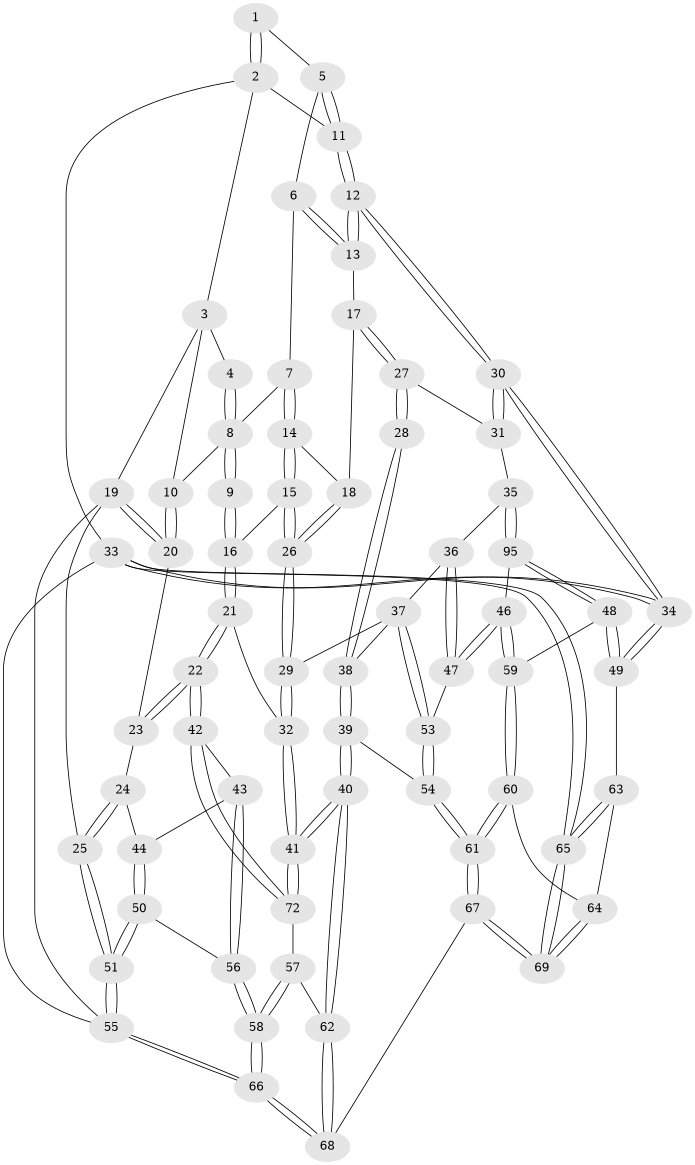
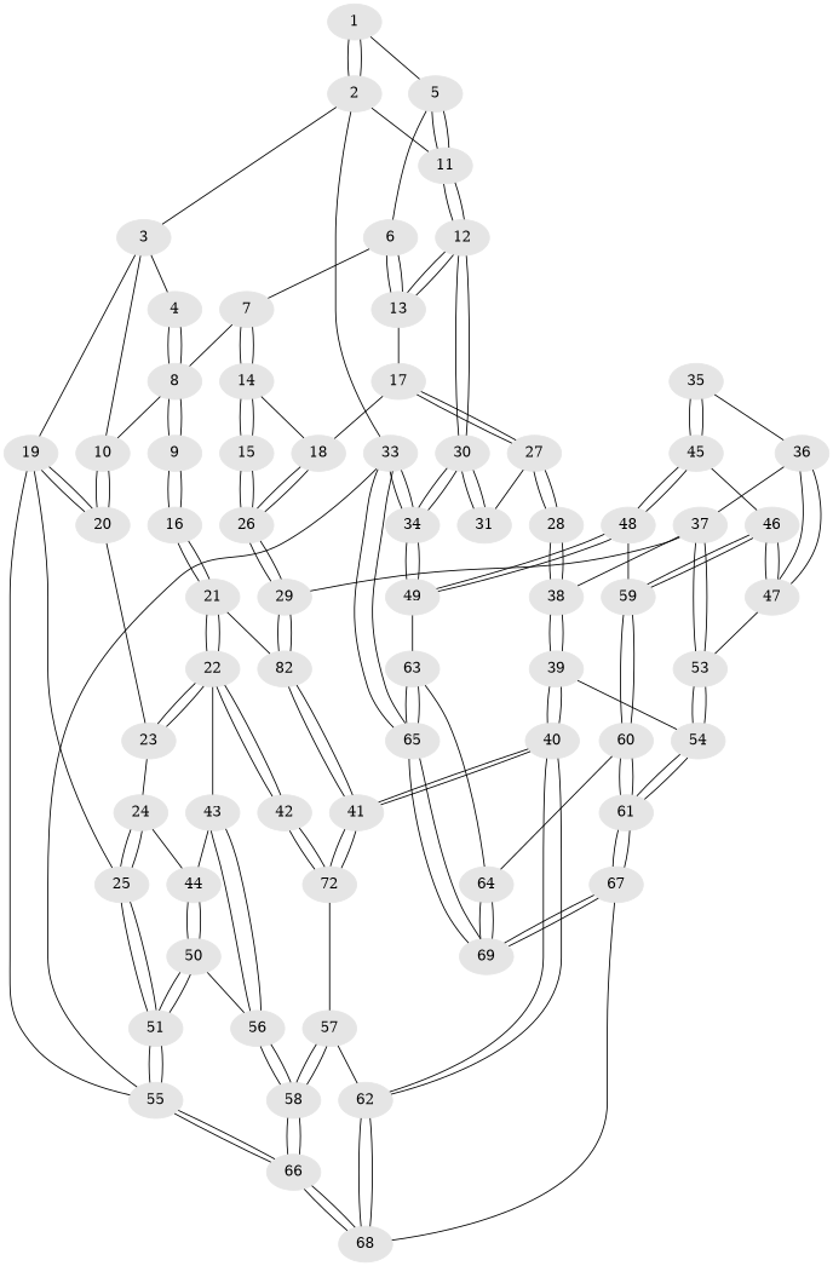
  graph {
    node [color=gray90 style=filled]
    1
    2
    5
    3
    11
    33
    6
    4
    10
    19
    12
    55
    34
    65
    8
    20
    25
    9
    7
    13
    14
    17
    15
    18
    16
    21
    23
    30
    31
    27
    26
    29
    22
-   32
+   32 [label=82]
    28
    51
    66
    24
    42
    41
    n41 [label=72]
    43
    44
    50
    38
    35
    39
    49
    36
-   45 [label=95]
+   45
    69
    63
    37
    47
    46
    48
    53
    54
    40
    62
    61
    68
    57
    56
    58
    59
    60
    64
    67
    1 -- 2
    1 -- 2
    1 -- 5
    2 -- 3
    2 -- 11
    2 -- 33
    5 -- 11
    5 -- 11
    5 -- 6
    3 -- 4
    3 -- 10
    3 -- 19
    11 -- 12
    11 -- 12
    33 -- 55
    33 -- 34
    33 -- 34
    33 -- 65
    33 -- 65
    6 -- 7
    6 -- 13
    6 -- 13
    4 -- 8
    4 -- 8
    10 -- 20
    10 -- 20
    19 -- 55
    19 -- 20
    19 -- 20
    19 -- 25
    12 -- 13
    12 -- 13
    12 -- 30
    12 -- 30
    55 -- 66
    55 -- 66
    34 -- 49
    34 -- 49
    65 -- 69
    65 -- 69
    8 -- 10
    8 -- 9
    8 -- 9
    20 -- 23
    25 -- 51
    25 -- 51
    9 -- 16
    9 -- 16
    7 -- 8
    7 -- 14
    7 -- 14
    13 -- 17
    14 -- 15
    14 -- 15
    14 -- 18
    17 -- 18
    17 -- 27
    17 -- 27
-   15 -- 16
    15 -- 26
    15 -- 26
    18 -- 26
    18 -- 26
    16 -- 21
    16 -- 21
    21 -- 22
    21 -- 22
    21 -- 32
    23 -- 24
    30 -- 34
    30 -- 34
    30 -- 31
    30 -- 31
-   31 -- 35
    27 -- 31
    27 -- 28
    27 -- 28
    26 -- 29
    26 -- 29
    29 -- 32
    29 -- 32
    22 -- 23
    22 -- 23
    22 -- 42
    22 -- 42
    32 -- 41
    32 -- 41
    28 -- 38
    28 -- 38
    51 -- 55
    51 -- 55
    66 -- 68
    66 -- 68
    24 -- 25
    24 -- 25
    24 -- 44
    42 -- n41
    42 -- n41
-   42 -- 43
+   22 -- 43
    41 -- n41
    41 -- n41
    n41 -- 57
    43 -- 44
    43 -- 56
    43 -- 56
    44 -- 50
    44 -- 50
    50 -- 51
    50 -- 51
    50 -- 56
    38 -- 39
    38 -- 39
    35 -- 36
    35 -- 45
    35 -- 45
    39 -- 54
    39 -- 40
    39 -- 40
    49 -- 63
    36 -- 37
    36 -- 47
    36 -- 47
    45 -- 46
    45 -- 48
    45 -- 48
    63 -- 65
    63 -- 65
    63 -- 64
    37 -- 29
    37 -- 38
    37 -- 53
    37 -- 53
    47 -- 53
    46 -- 47
    46 -- 47
    46 -- 59
    46 -- 59
    48 -- 49
    48 -- 49
    48 -- 59
    53 -- 54
    53 -- 54
    54 -- 61
    54 -- 61
    40 -- 41
    40 -- 41
    40 -- 62
    40 -- 62
    62 -- 68
    62 -- 68
    61 -- 67
    61 -- 67
    57 -- 62
    57 -- 58
    57 -- 58
    56 -- 58
    56 -- 58
    58 -- 66
    58 -- 66
    59 -- 60
    59 -- 60
    60 -- 61
    60 -- 61
    60 -- 64
    64 -- 69
    64 -- 69
    67 -- 69
    67 -- 69
    67 -- 68
  }
